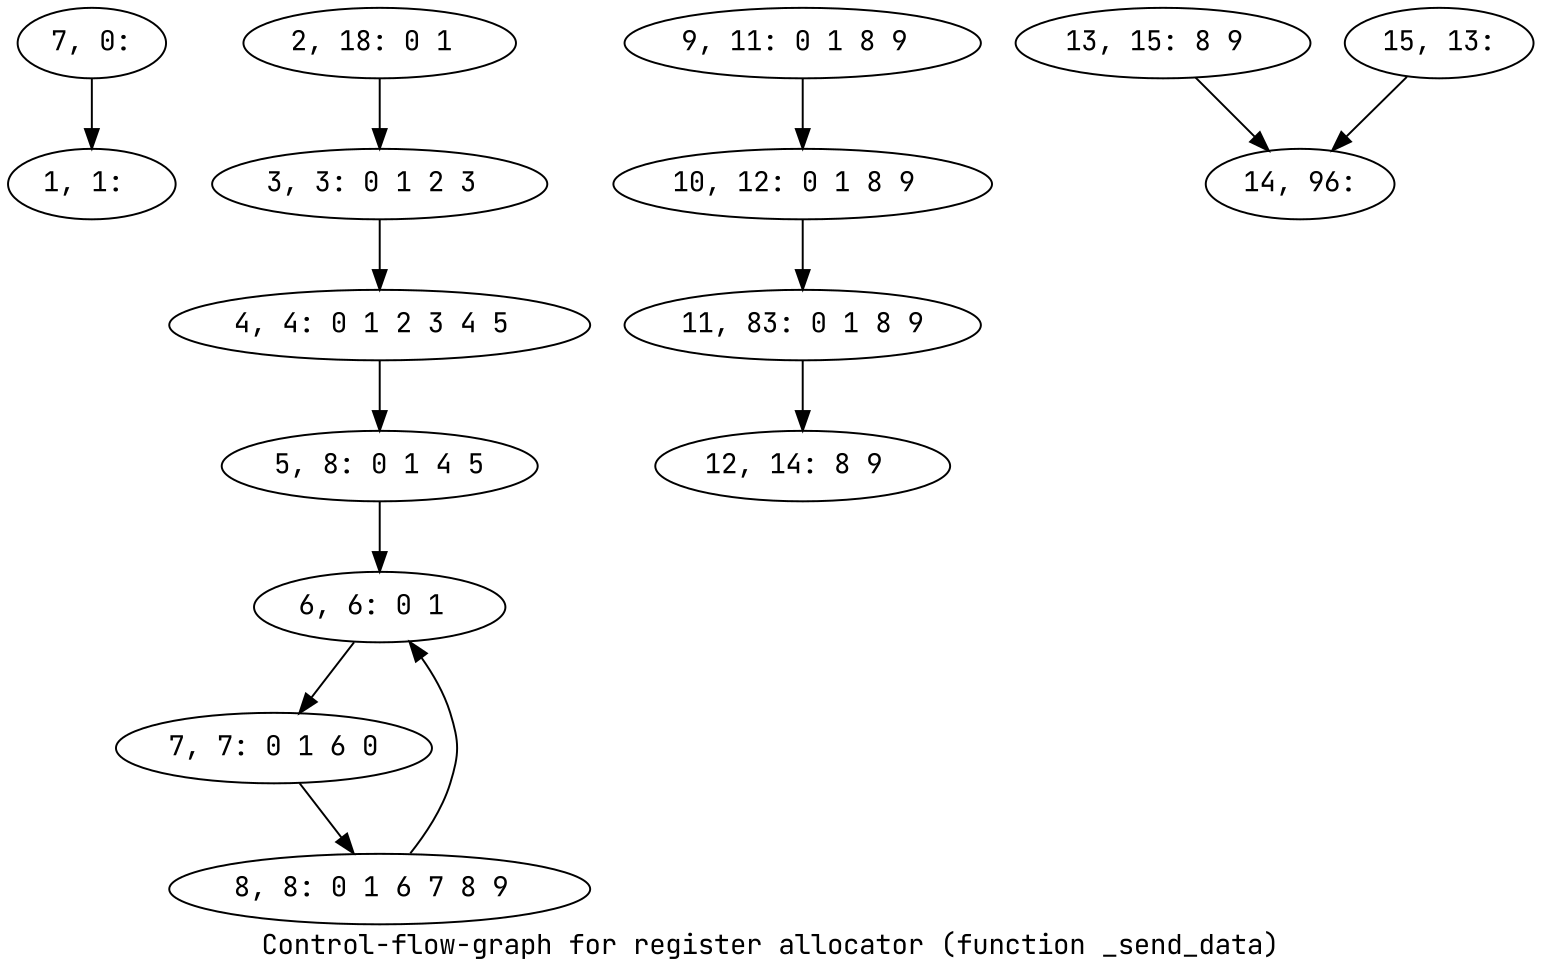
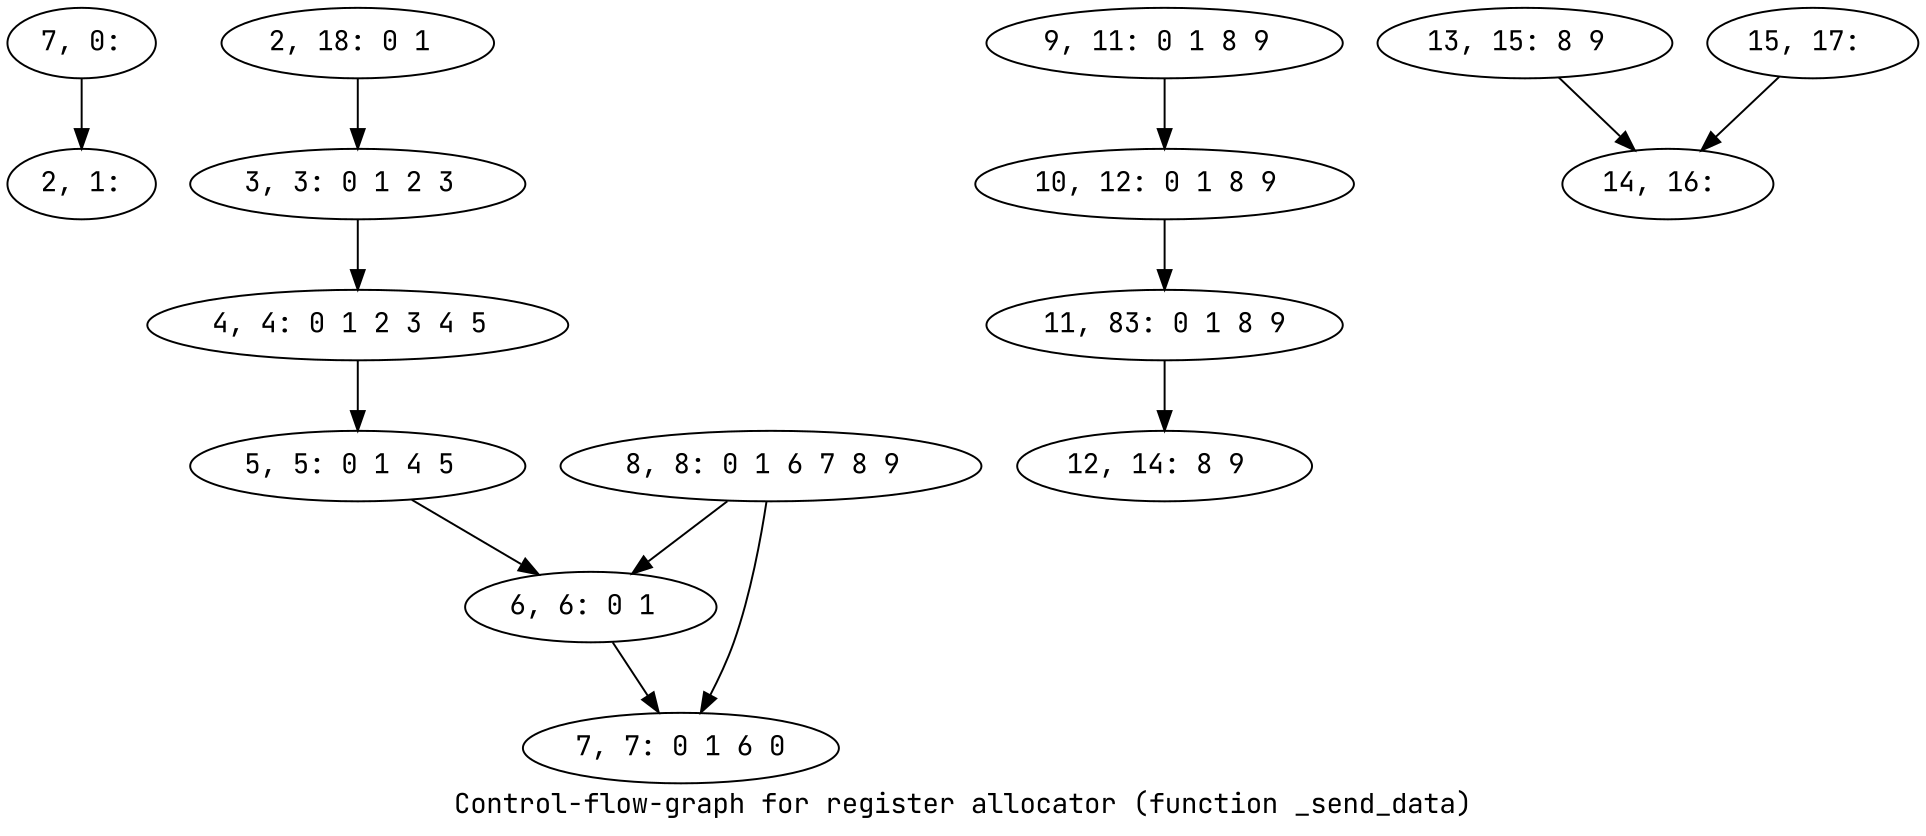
  digraph {
    fontname="JetBrains Mono"
    label="Control-flow-graph for register allocator (function _send_data)"
    node [fontname="JetBrains Mono"]
    edge [fontname="JetBrains Mono"]
    n1 [label="7, 0:"]
-   n2 [label="1, 1: "]
+   n2 [label="2, 1:"]
    n3 [label="2, 18: 0 1 "]
    n4 [label="3, 3: 0 1 2 3 "]
    n5 [label="4, 4: 0 1 2 3 4 5 "]
-   n6 [label="5, 8: 0 1 4 5"]
+   n6 [label="5, 5: 0 1 4 5 "]
    n7 [label="6, 6: 0 1 "]
    n8 [label="7, 7: 0 1 6 0"]
    n9 [label="8, 8: 0 1 6 7 8 9 "]
    n10 [label="9, 11: 0 1 8 9 "]
    n11 [label="10, 12: 0 1 8 9 "]
    n12 [label="11, 83: 0 1 8 9"]
    n13 [label="12, 14: 8 9 "]
    n14 [label="13, 15: 8 9 "]
-   n15 [label="14, 96:"]
-   n16 [label="15, 13:"]
+   n15 [label="14, 16: "]
+   n16 [label="15, 17: "]
    n1 -> n2
    n3 -> n4
    n4 -> n5
    n5 -> n6
    n6 -> n7
    n7 -> n8
-   n8 -> n9
+   n9 -> n8
    n9 -> n7
    n10 -> n11
    n11 -> n12
    n12 -> n13
    n14 -> n15
    n16 -> n15
  }
